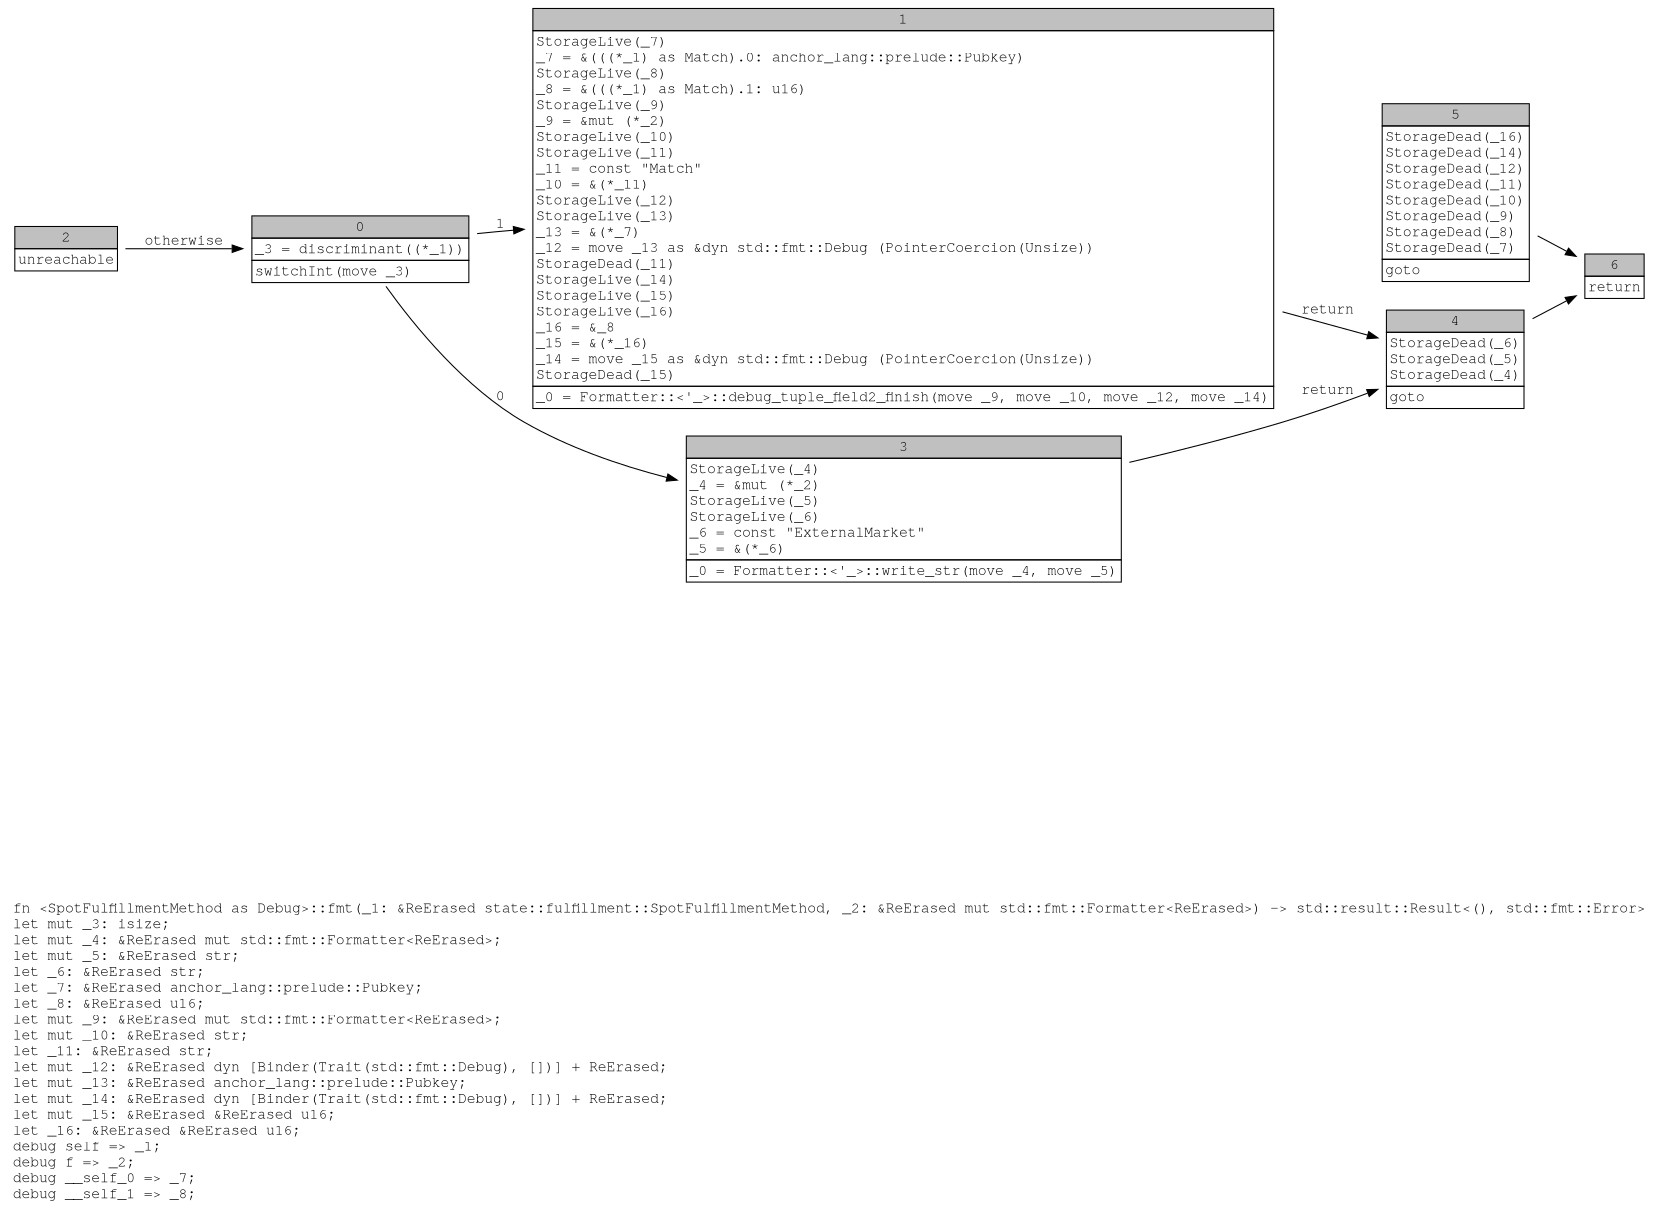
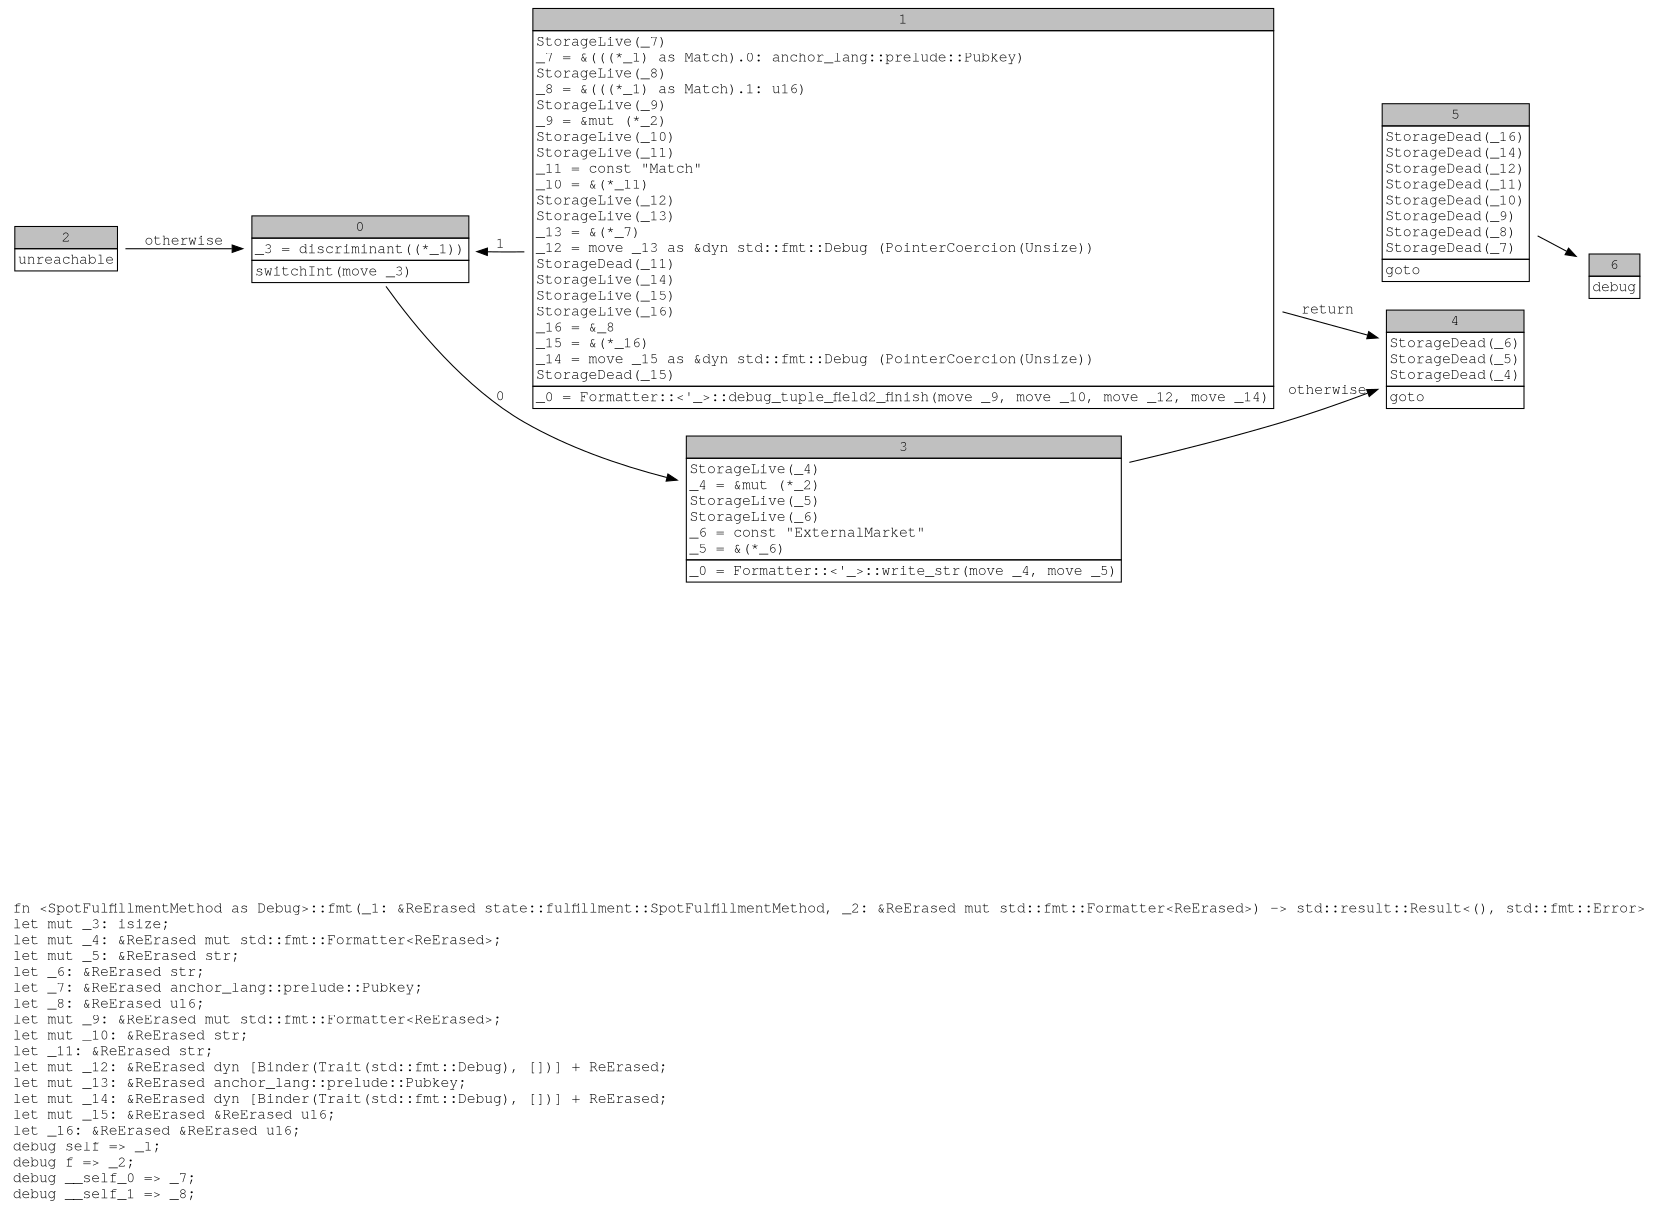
  digraph {
    fontname="Courier, monospace"
    label=<fn &lt;SpotFulfillmentMethod as Debug&gt;::fmt(_1: &amp;ReErased state::fulfillment::SpotFulfillmentMethod, _2: &amp;ReErased mut std::fmt::Formatter&lt;ReErased&gt;) -&gt; std::result::Result&lt;(), std::fmt::Error&gt;<br align="left"/>let mut _3: isize;<br align="left"/>let mut _4: &amp;ReErased mut std::fmt::Formatter&lt;ReErased&gt;;<br align="left"/>let mut _5: &amp;ReErased str;<br align="left"/>let _6: &amp;ReErased str;<br align="left"/>let _7: &amp;ReErased anchor_lang::prelude::Pubkey;<br align="left"/>let _8: &amp;ReErased u16;<br align="left"/>let mut _9: &amp;ReErased mut std::fmt::Formatter&lt;ReErased&gt;;<br align="left"/>let mut _10: &amp;ReErased str;<br align="left"/>let _11: &amp;ReErased str;<br align="left"/>let mut _12: &amp;ReErased dyn [Binder(Trait(std::fmt::Debug), [])] + ReErased;<br align="left"/>let mut _13: &amp;ReErased anchor_lang::prelude::Pubkey;<br align="left"/>let mut _14: &amp;ReErased dyn [Binder(Trait(std::fmt::Debug), [])] + ReErased;<br align="left"/>let mut _15: &amp;ReErased &amp;ReErased u16;<br align="left"/>let _16: &amp;ReErased &amp;ReErased u16;<br align="left"/>debug self =&gt; _1;<br align="left"/>debug f =&gt; _2;<br align="left"/>debug __self_0 =&gt; _7;<br align="left"/>debug __self_1 =&gt; _8;<br align="left"/>>
    rankdir=LR
    node [fontname="Courier, monospace" shape=none]
    edge [fontname="Courier, monospace"]
    n1 [label=<<table border="0" cellborder="1" cellspacing="0"><tr><td bgcolor="gray" align="center" colspan="1">0</td></tr><tr><td align="left" balign="left">_3 = discriminant((*_1))<br/></td></tr><tr><td align="left">switchInt(move _3)</td></tr></table>>]
    n2 [label=<<table border="0" cellborder="1" cellspacing="0"><tr><td bgcolor="gray" align="center" colspan="1">1</td></tr><tr><td align="left" balign="left">StorageLive(_7)<br/>_7 = &amp;(((*_1) as Match).0: anchor_lang::prelude::Pubkey)<br/>StorageLive(_8)<br/>_8 = &amp;(((*_1) as Match).1: u16)<br/>StorageLive(_9)<br/>_9 = &amp;mut (*_2)<br/>StorageLive(_10)<br/>StorageLive(_11)<br/>_11 = const &quot;Match&quot;<br/>_10 = &amp;(*_11)<br/>StorageLive(_12)<br/>StorageLive(_13)<br/>_13 = &amp;(*_7)<br/>_12 = move _13 as &amp;dyn std::fmt::Debug (PointerCoercion(Unsize))<br/>StorageDead(_11)<br/>StorageLive(_14)<br/>StorageLive(_15)<br/>StorageLive(_16)<br/>_16 = &amp;_8<br/>_15 = &amp;(*_16)<br/>_14 = move _15 as &amp;dyn std::fmt::Debug (PointerCoercion(Unsize))<br/>StorageDead(_15)<br/></td></tr><tr><td align="left">_0 = Formatter::&lt;'_&gt;::debug_tuple_field2_finish(move _9, move _10, move _12, move _14)</td></tr></table>>]
    n3 [label=<<table border="0" cellborder="1" cellspacing="0"><tr><td bgcolor="gray" align="center" colspan="1">3</td></tr><tr><td align="left" balign="left">StorageLive(_4)<br/>_4 = &amp;mut (*_2)<br/>StorageLive(_5)<br/>StorageLive(_6)<br/>_6 = const &quot;ExternalMarket&quot;<br/>_5 = &amp;(*_6)<br/></td></tr><tr><td align="left">_0 = Formatter::&lt;'_&gt;::write_str(move _4, move _5)</td></tr></table>>]
    n4 [label=<<table border="0" cellborder="1" cellspacing="0"><tr><td bgcolor="gray" align="center" colspan="1">4</td></tr><tr><td align="left" balign="left">StorageDead(_6)<br/>StorageDead(_5)<br/>StorageDead(_4)<br/></td></tr><tr><td align="left">goto</td></tr></table>>]
    n5 [label=<<table border="0" cellborder="1" cellspacing="0"><tr><td bgcolor="gray" align="center" colspan="1">2</td></tr><tr><td align="left">unreachable</td></tr></table>>]
    n6 [label=<<table border="0" cellborder="1" cellspacing="0"><tr><td bgcolor="gray" align="center" colspan="1">5</td></tr><tr><td align="left" balign="left">StorageDead(_16)<br/>StorageDead(_14)<br/>StorageDead(_12)<br/>StorageDead(_11)<br/>StorageDead(_10)<br/>StorageDead(_9)<br/>StorageDead(_8)<br/>StorageDead(_7)<br/></td></tr><tr><td align="left">goto</td></tr></table>>]
-   n7 [label=<<table border="0" cellborder="1" cellspacing="0"><tr><td bgcolor="gray" align="center" colspan="1">6</td></tr><tr><td align="left">return</td></tr></table>>]
-   n1 -> n2 [label=1]
+   n7 [label=<<table border="0" cellborder="1" cellspacing="0"><tr><td bgcolor="gray" align="center" colspan="1">6</td></tr><tr><td align="left">debug</td></tr></table>>]
+   n2 -> n1 [label=1]
    n1 -> n3 [label=0]
    n2 -> n4 [label=return]
-   n3 -> n4 [label=return]
-   n4 -> n7
+   n3 -> n4 [label=otherwise]
    n5 -> n1 [label=otherwise]
    n6 -> n7
  }
